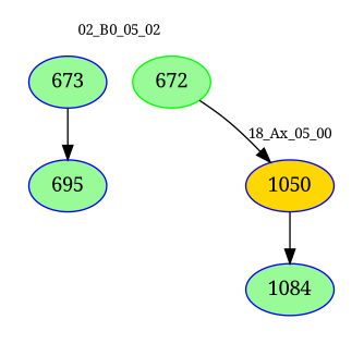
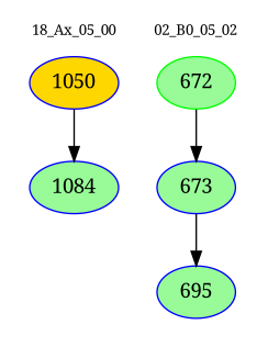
  digraph {
    fontname="Noto Serif"
    node [color=blue fillcolor=palegreen fontname="Noto Serif" style=filled]
    edge [color=black fontname="Noto Serif" style=solid]
    n1 [fillcolor=gold label=1050]
    n2 [label=1084]
    n3 [color=green label=672]
    n4 [label=673]
    n5 [label=695]
    subgraph cluster_1 {
      color=white
      fontsize=10
      label="18_Ax_05_00"
      n1
      n2
    }
    subgraph cluster_2 {
      color=white
      fontsize=10
      label="02_B0_05_02"
      n3
      n4
      n5
    }
    n1 -> n2
-   n3 -> n1
+   n3 -> n4
    n4 -> n5
  }
